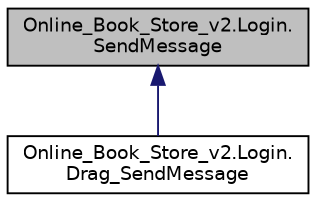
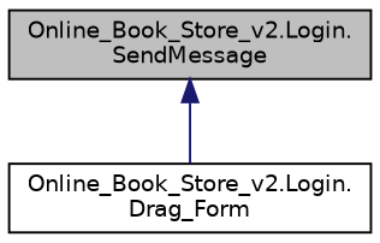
  digraph {
    rankdir=TB
    node [color=black fontname=Helvetica fontsize=10 shape=record style=filled]
    n1 [fillcolor=grey75 fontcolor=black height=0.2 label="Online_Book_Store_v2.Login.\lSendMessage" width=0.4]
-   n2 [fillcolor=white height=0.2 label="Online_Book_Store_v2.Login.\lDrag_SendMessage" width=0.4]
+   n2 [fillcolor=white height=0.2 label="Online_Book_Store_v2.Login.\lDrag_Form" width=0.4]
    n1 -> n2 [color=midnightblue dir=back fontname=Helvetica fontsize=10 labelfontname=Helvetica labelfontsize=10 style=solid]
  }
